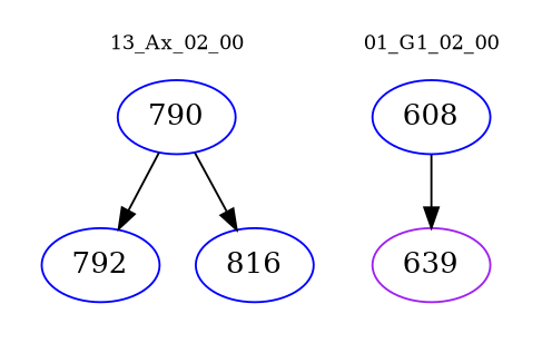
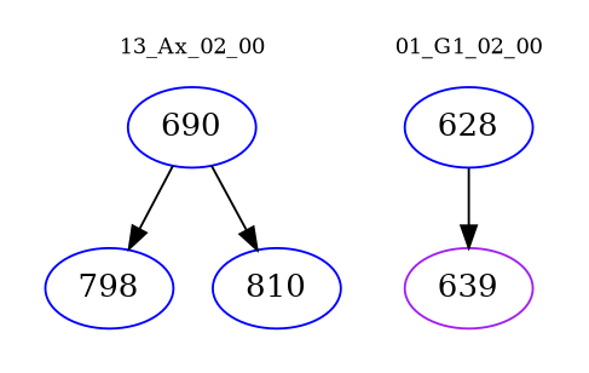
  digraph {
    node [color=blue]
    edge [color=black]
-   n1 [label=790]
-   n2 [label=792]
-   n3 [label=816]
-   n4 [label=608]
+   n1 [label=690]
+   n2 [label=798]
+   n3 [label=810]
+   n4 [label=628]
    n5 [color=purple label=639]
    subgraph cluster_1 {
      color=white
      fontsize=10
      label="13_Ax_02_00"
      n1
      n2
      n3
    }
    subgraph cluster_2 {
      color=white
      fontsize=10
      label="01_G1_02_00"
      n4
      n5
    }
    n1 -> n2
    n1 -> n3
    n4 -> n5
  }
